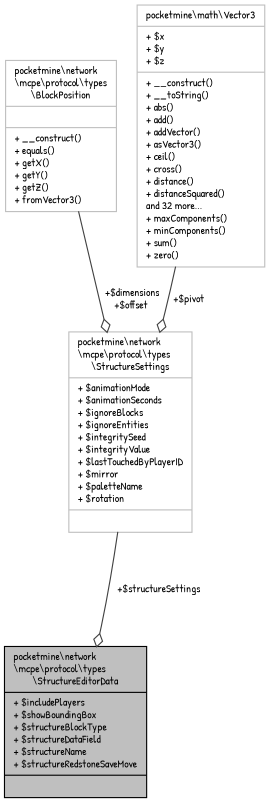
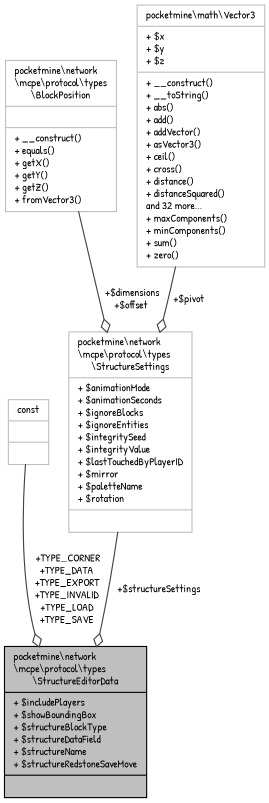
  digraph {
    fontname="Patrick Hand"
    node [color=grey75 fillcolor=white fontname="Patrick Hand" fontsize=10 shape=record style=filled]
    edge [arrowhead=odiamond color=grey25 fontname="Patrick Hand" fontsize=10 labelfontname=Helvetica labelfontsize=10 style=solid]
    n1 [color=black fillcolor=grey75 fontcolor=black height=0.2 label="{pocketmine\\network\l\\mcpe\\protocol\\types\l\\StructureEditorData\n|+ $includePlayers\l+ $showBoundingBox\l+ $structureBlockType\l+ $structureDataField\l+ $structureName\l+ $structureRedstoneSaveMove\l|}" width=0.4]
+   n2 [height=0.2 label="{const\n||}" width=0.4]
    n3 [height=0.2 label="{pocketmine\\network\l\\mcpe\\protocol\\types\l\\StructureSettings\n|+ $animationMode\l+ $animationSeconds\l+ $ignoreBlocks\l+ $ignoreEntities\l+ $integritySeed\l+ $integrityValue\l+ $lastTouchedByPlayerID\l+ $mirror\l+ $paletteName\l+ $rotation\l|}" width=0.4]
    n4 [height=0.2 label="{pocketmine\\network\l\\mcpe\\protocol\\types\l\\BlockPosition\n||+ __construct()\l+ equals()\l+ getX()\l+ getY()\l+ getZ()\l+ fromVector3()\l}" width=0.4]
    n5 [height=0.2 label="{pocketmine\\math\\Vector3\n|+ $x\l+ $y\l+ $z\l|+ __construct()\l+ __toString()\l+ abs()\l+ add()\l+ addVector()\l+ asVector3()\l+ ceil()\l+ cross()\l+ distance()\l+ distanceSquared()\land 32 more...\l+ maxComponents()\l+ minComponents()\l+ sum()\l+ zero()\l}" width=0.4]
+   n2 -> n1 [label=" +TYPE_CORNER\n+TYPE_DATA\n+TYPE_EXPORT\n+TYPE_INVALID\n+TYPE_LOAD\n+TYPE_SAVE"]
    n3 -> n1 [label=" +$structureSettings"]
    n4 -> n3 [label=" +$dimensions\n+$offset"]
    n5 -> n3 [label=" +$pivot"]
  }
